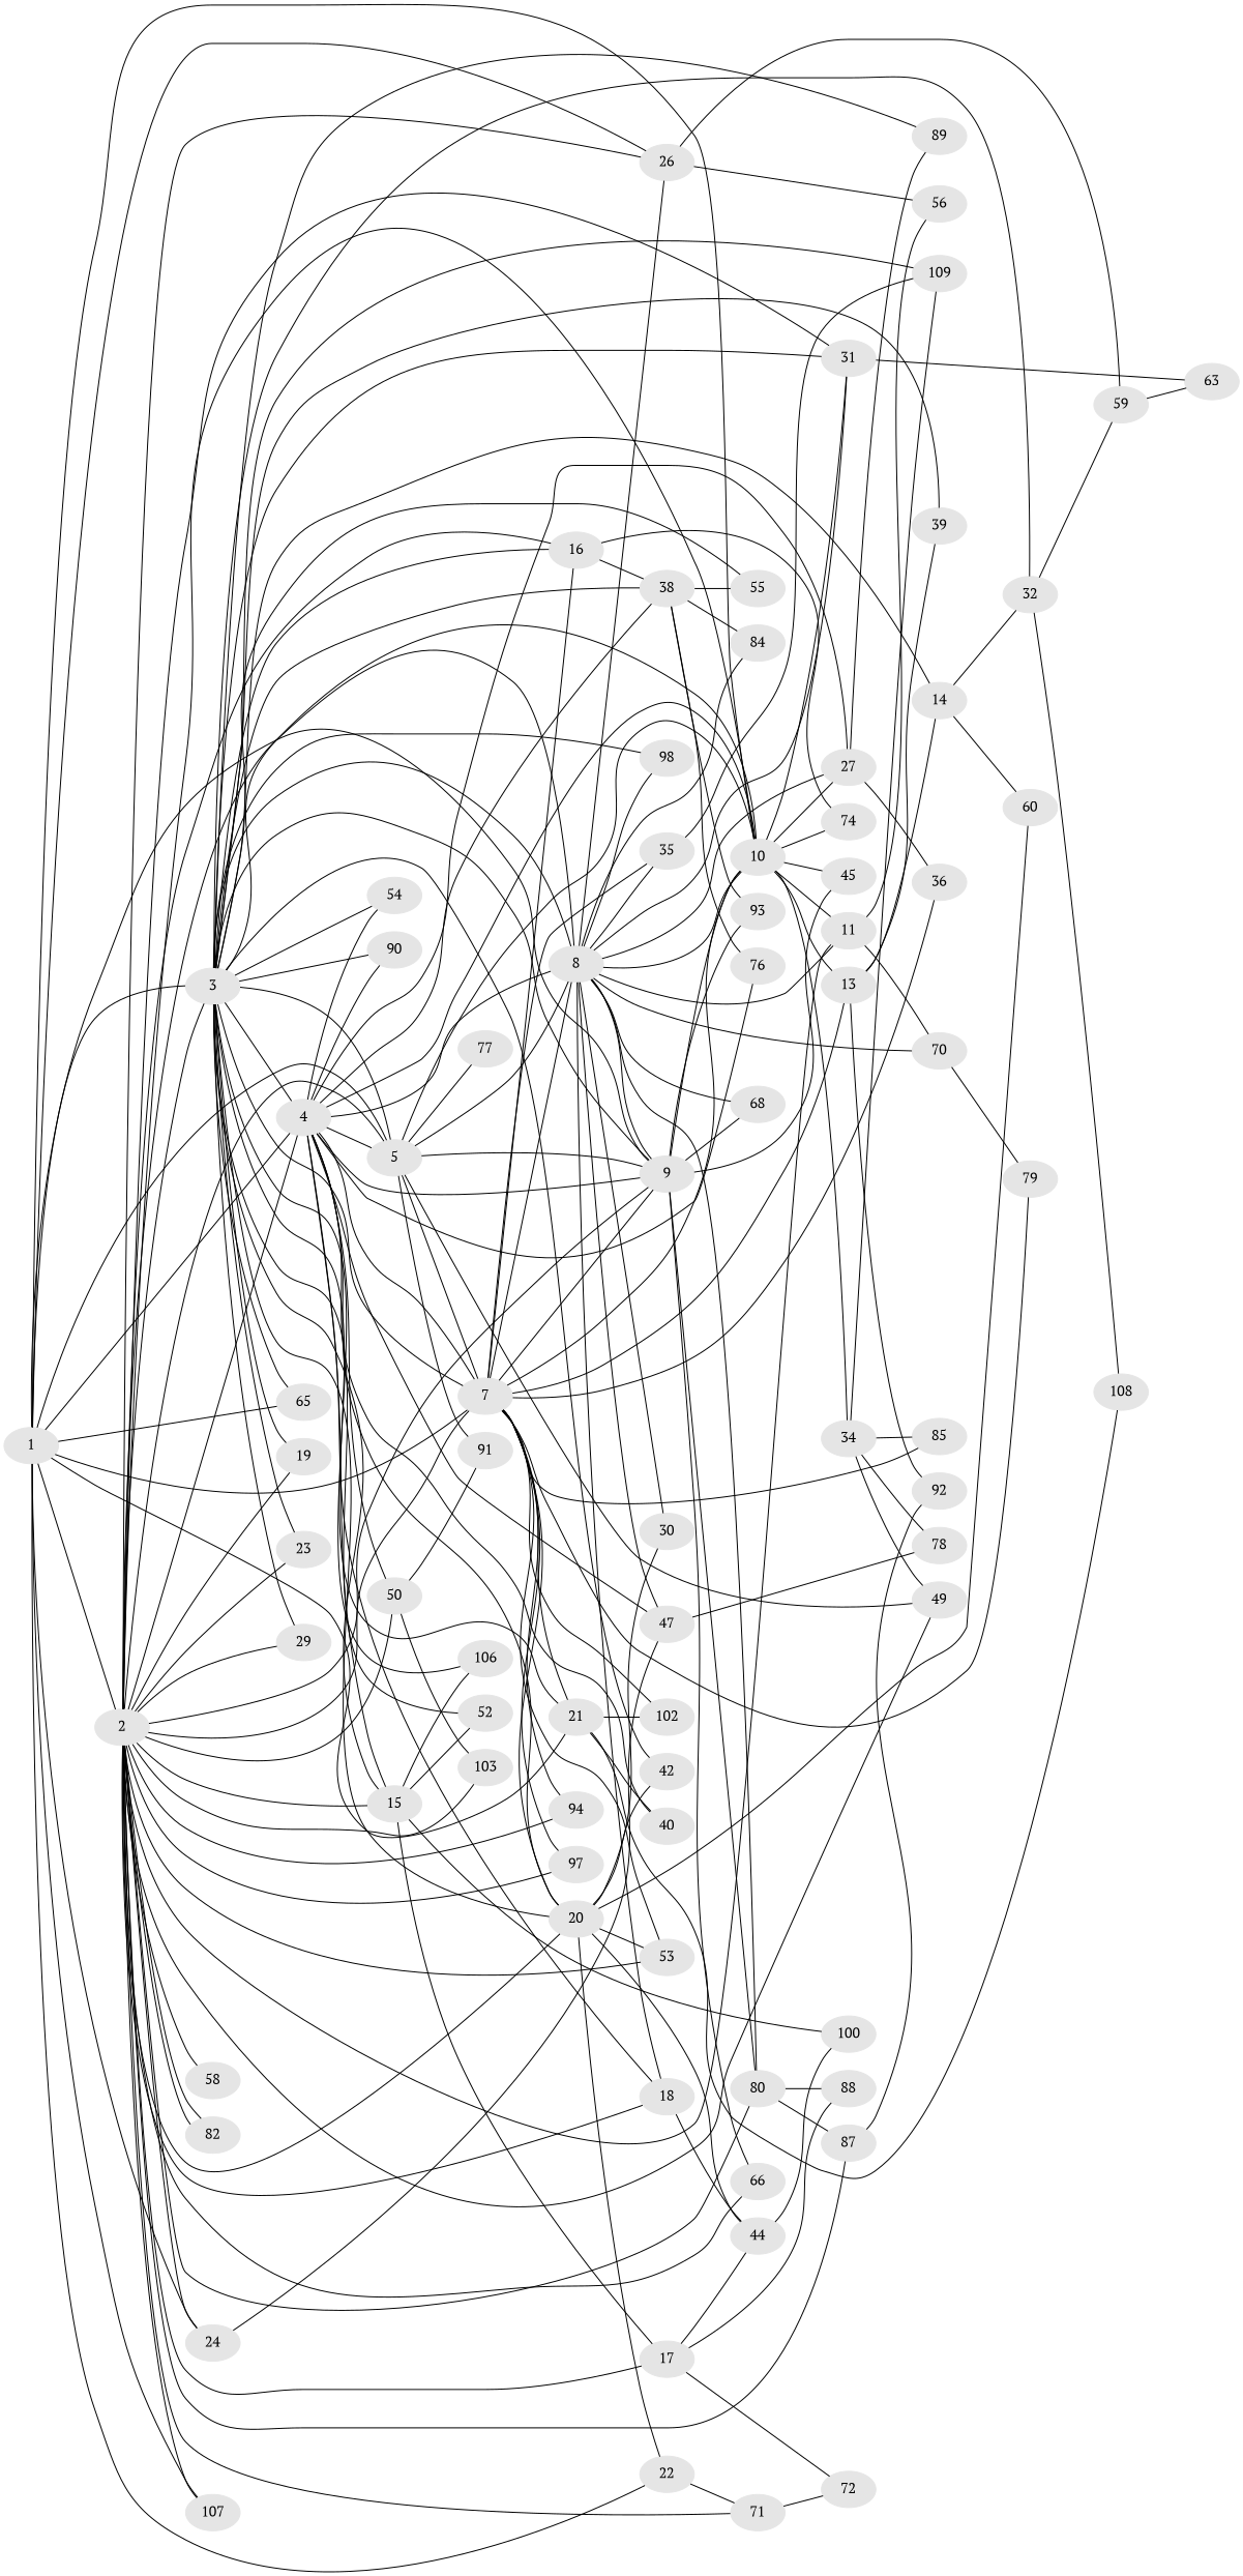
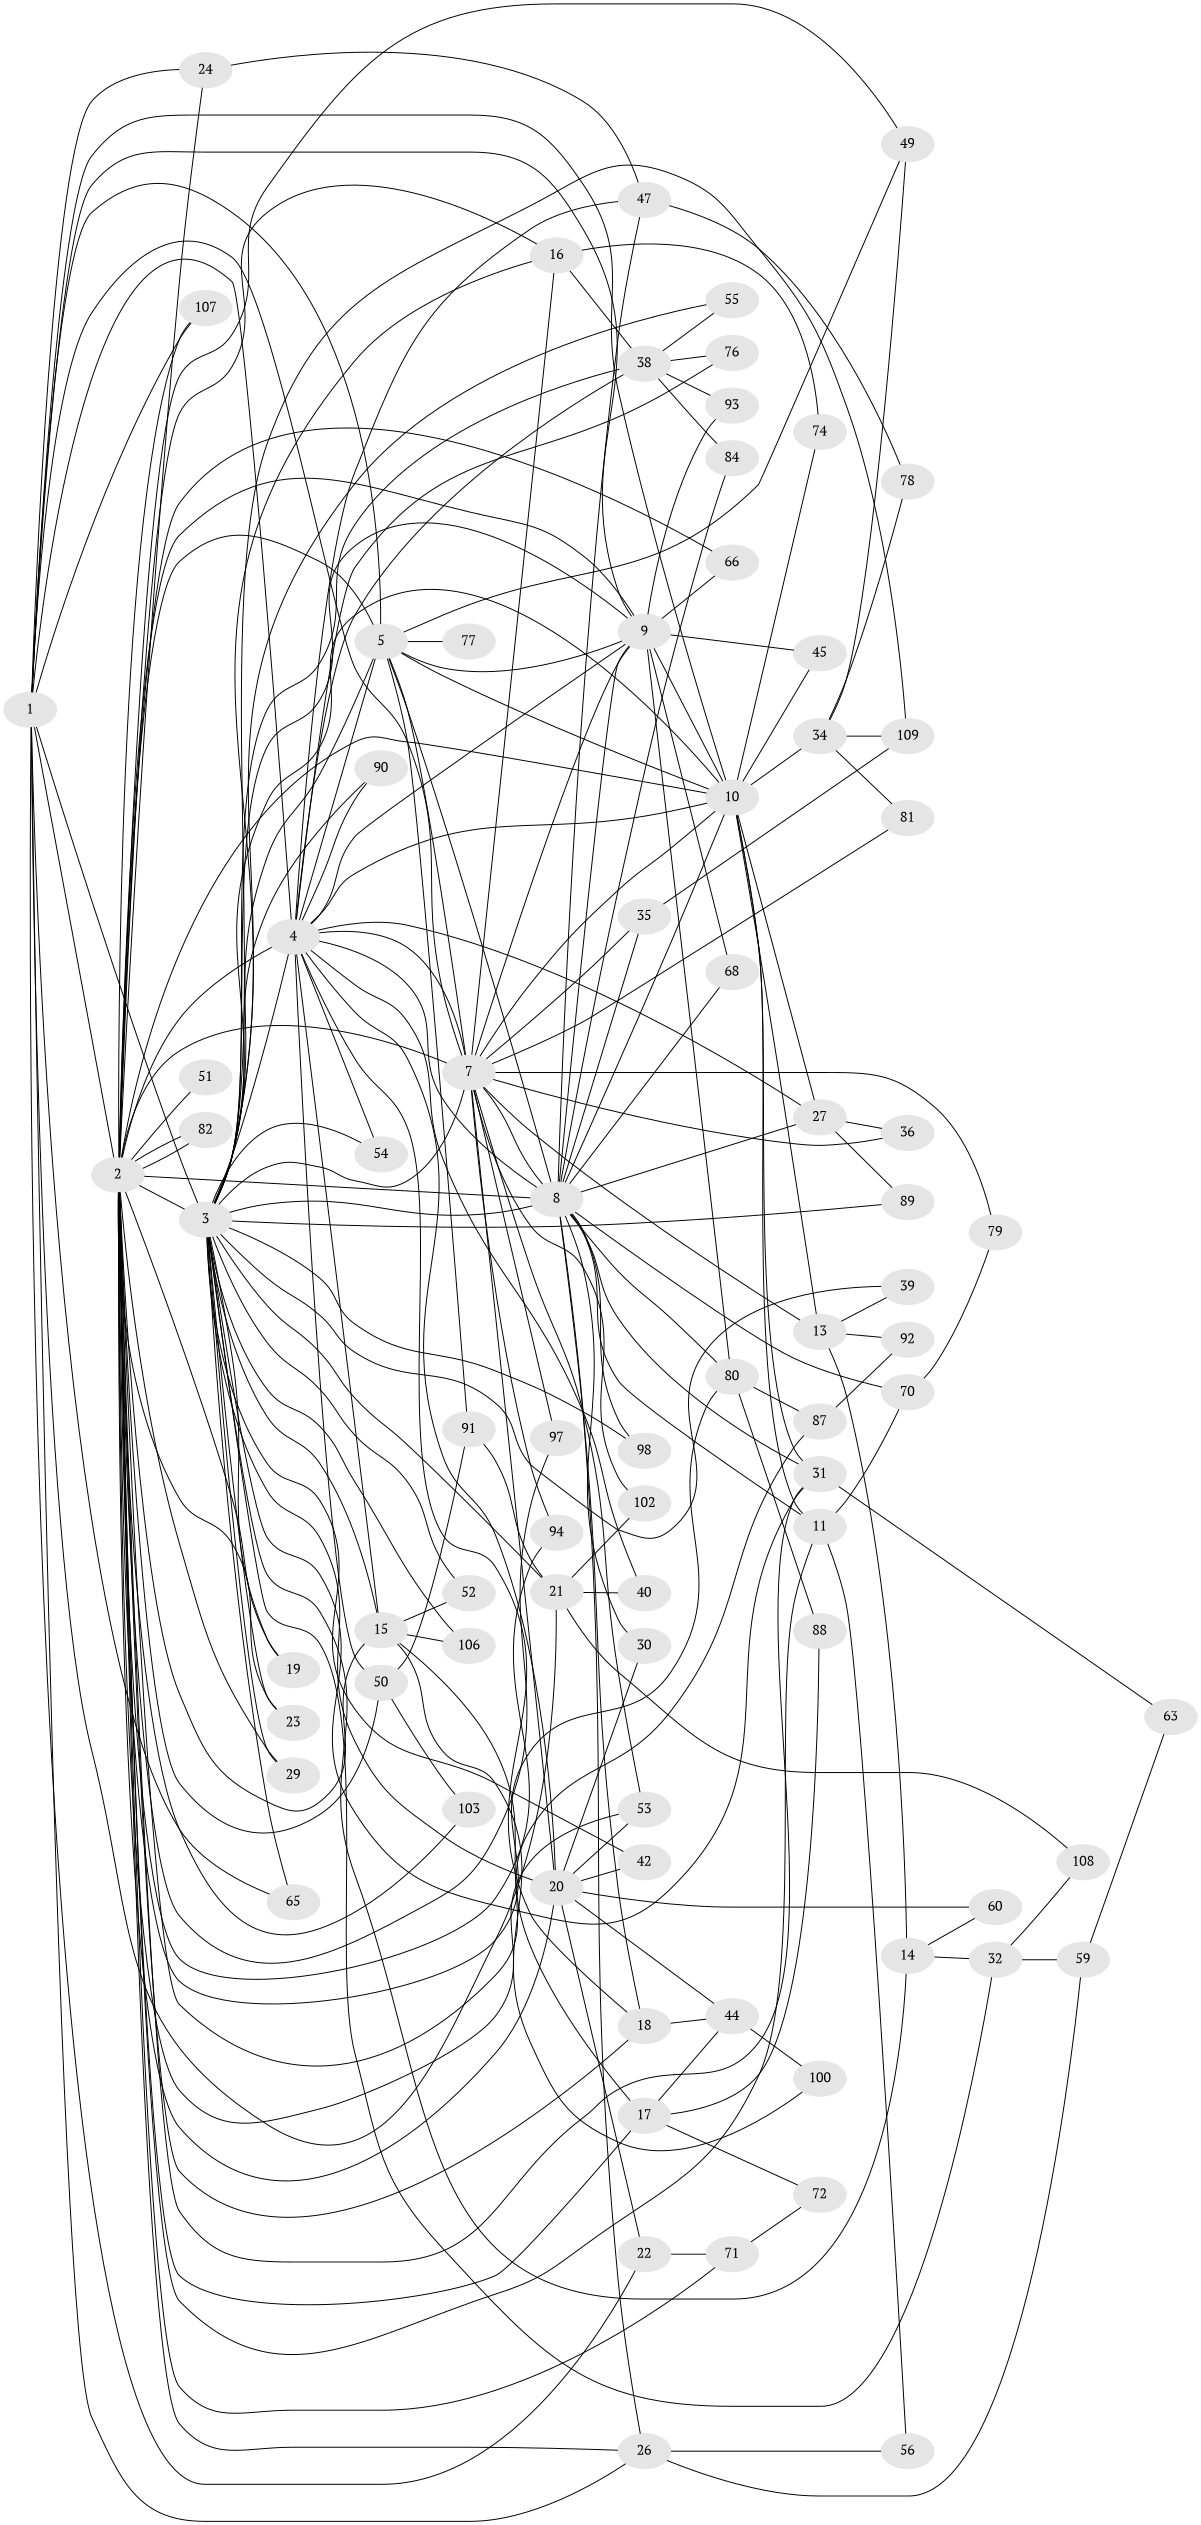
  graph {
    fontname="PT Serif"
    rankdir=LR
    node [color=gray90 fontname="PT Serif" style=filled]
    edge [fontname="PT Serif"]
    1 [super="+85"]
    2 [super="+6"]
    3 [super="+12"]
    4 [super="+48"]
    5 [super="+43"]
    7 [super="+33"]
    9 [super="+104"]
    10 [super="+28"]
    21
    22
    24
    26 [super="+41"]
    65
    107
    8 [super="+46"]
    11 [super="+61"]
    15 [super="+96"]
    16 [super="+37"]
    17
    18 [super="+25"]
    19
    20 [super="+57"]
    23
    29 [super="+66"]
    31 [super="+101"]
    49
    50
    53 [super="+67"]
-   58
+   58 [label=51]
    n30 [label=66]
    71
    80 [super="+86"]
    82
    87
    94
    97
    103
    14
    32 [super="+73"]
    38 [super="+83"]
    39
    42
    52
    54
    55 [super="+105"]
    89
    90
    98
    106
    109
    27 [super="+95"]
    40
    47 [super="+51"]
    76
    77
    91
    13 [super="+69"]
    35
    36
    79
-   81 [label=85]
+   81
    102
    30
    68
    70
    84
    45
    93
    34 [super="+75"]
    74
    108
    59
    56
    100
    44 [super="+99"]
    72
    88
    60
    63
    92
    78
    1 -- 2 [weight=2]
    1 -- 3
    1 -- 4
    1 -- 5
    1 -- 7
    1 -- 9
    1 -- 10
    1 -- 21
    1 -- 22
    1 -- 24
    1 -- 26
    1 -- 65
    1 -- 107
    2 -- 3 [weight=2]
    2 -- 4 [weight=2]
    2 -- 5 [weight=2]
    2 -- 7 [weight=2]
    2 -- 9 [weight=2]
    2 -- 10 [weight=2]
    2 -- 24
    2 -- 26
    2 -- 107
    2 -- 8 [weight=2]
    2 -- 11
    2 -- 15
    2 -- 16
    2 -- 17
    2 -- 18
    2 -- 19
    2 -- 20
    2 -- 23
    2 -- 29
    2 -- 31
    2 -- 49
    2 -- 50
    2 -- 53
    2 -- 58 [weight=2]
    2 -- n30
    2 -- 71
    2 -- 80
    2 -- 82
    2 -- 82
    2 -- 87
    2 -- 94
    2 -- 97
    2 -- 103
    3 -- 4 [weight=2]
    3 -- 5
    3 -- 7
    3 -- 9
    3 -- 10
    3 -- 21
    3 -- 65
    3 -- 8
    3 -- 15
    3 -- 16
    3 -- 19
    3 -- 20
    3 -- 23
    3 -- 29 [weight=2]
    3 -- 31
    3 -- 14
    3 -- 32
    3 -- 38
    3 -- 39
    3 -- 42
    3 -- 52
    3 -- 54
    3 -- 55
    3 -- 89
    3 -- 90
    3 -- 98
    3 -- 106
    3 -- 109
    4 -- 5
    4 -- 7
    4 -- 9 [weight=2]
    4 -- 10
    4 -- 8
    4 -- 15
    4 -- 18
    4 -- 20
    4 -- 50
    4 -- 38
    4 -- 54
    4 -- 90
    4 -- 27
    4 -- 40
    4 -- 47
    4 -- 76
    5 -- 7
    5 -- 9
    5 -- 10
    5 -- 8 [weight=2]
    5 -- 49
    5 -- 77
    5 -- 91
    7 -- 9
    7 -- 10
-   7 -- 21
+   91 -- 21
    7 -- 8
    7 -- 16
    7 -- 20
    7 -- 53
    7 -- 94
    7 -- 97
    7 -- 13
    7 -- 35
    7 -- 36
    7 -- 79
    7 -- 81
    7 -- 102
    9 -- 10
    9 -- n30
    9 -- 80
    9 -- 68
    9 -- 45
    9 -- 93
    10 -- 11 [weight=2]
    10 -- 31
    10 -- 27
    10 -- 13
    10 -- 45
    10 -- 34
    10 -- 74
    21 -- 40
    21 -- 102
    21 -- 108
    22 -- 71
    24 -- 47
    26 -- 59
    26 -- 56
    8 -- 9
    8 -- 10
    8 -- 26
    8 -- 11
    8 -- 18
    8 -- 31
    8 -- 80
    8 -- 98
    8 -- 27
    8 -- 47
    8 -- 35
    8 -- 30
    8 -- 68
    8 -- 70
    8 -- 84
    11 -- 70
    11 -- 56
    15 -- 17
    15 -- 52
    15 -- 106
    15 -- 100
    16 -- 38
    16 -- 74
    17 -- 44
    17 -- 72
    17 -- 88
    18 -- 44
    20 -- 22
    20 -- 53
    20 -- 42
    20 -- 30
    20 -- 44
    20 -- 60
    31 -- 63
    50 -- 103
    50 -- 91
    71 -- 72
    80 -- 87
    80 -- 88
    87 -- 92
    14 -- 32
    14 -- 60
    32 -- 108
    32 -- 59
    38 -- 55 [weight=2]
    38 -- 76
    38 -- 84
    38 -- 93
    27 -- 89
    27 -- 36
    47 -- 78
    13 -- 14
    13 -- 39
    13 -- 92
    35 -- 109
    70 -- 79
    34 -- 49
    34 -- 109
    34 -- 81
    34 -- 78
    59 -- 63
    44 -- 100
  }
